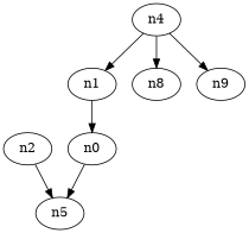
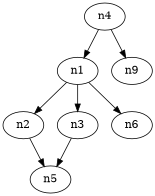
  digraph {
    n1
    n2
-   n3 [label=n0]
+   n3
+   n6
    n5
    n4
-   n8
    n9
+   n1 -> n2
    n1 -> n3
+   n1 -> n6
    n2 -> n5
    n3 -> n5
    n4 -> n1
-   n4 -> n8
    n4 -> n9
  }
